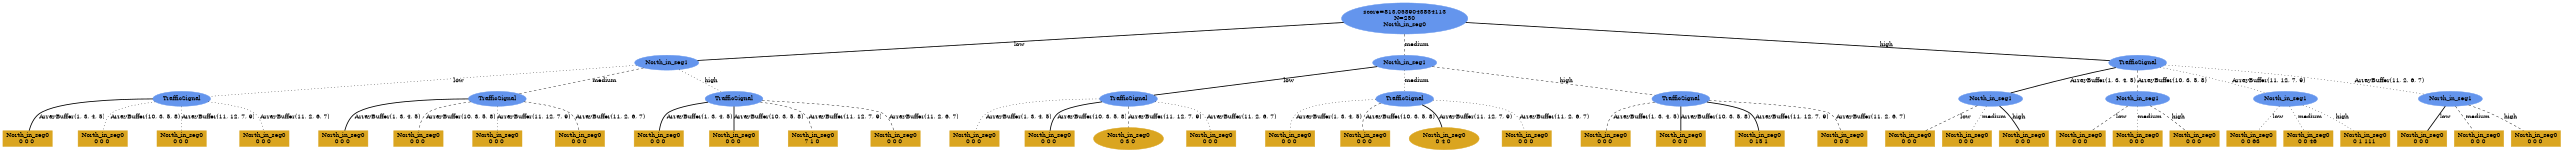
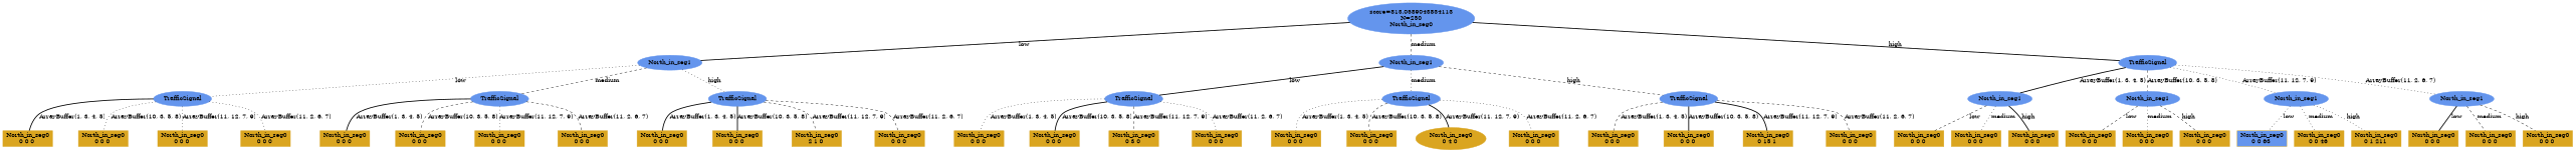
  digraph {
    node [color=goldenrod shape=box style=filled]
    edge [dir=none style=dotted]
    n1 [color=cornflowerblue label="score=813.0589043834113\nN=250\nNorth_in_seg0" shape=ellipse]
    n2 [color=cornflowerblue label=North_in_seg1 shape=ellipse]
    n3 [color=cornflowerblue label=North_in_seg1 shape=ellipse]
    n4 [color=cornflowerblue label=TrafficSignal shape=ellipse]
    n5 [color=cornflowerblue label=TrafficSignal shape=ellipse]
    n6 [color=cornflowerblue label=TrafficSignal shape=ellipse]
    n7 [color=cornflowerblue label=TrafficSignal shape=ellipse]
    n8 [color=cornflowerblue label=TrafficSignal shape=ellipse]
    n9 [color=cornflowerblue label=TrafficSignal shape=ellipse]
    n10 [color=cornflowerblue label=TrafficSignal shape=ellipse]
    n11 [color=cornflowerblue label=North_in_seg1 shape=ellipse]
    n12 [color=cornflowerblue label=North_in_seg1 shape=ellipse]
    n13 [color=cornflowerblue label=North_in_seg1 shape=ellipse]
    n14 [label="North_in_seg0\n0 0 0 "]
    n15 [color=cornflowerblue label=North_in_seg1 shape=ellipse]
    n16 [label="North_in_seg0\n0 0 0 "]
    n17 [label="North_in_seg0\n0 0 0 "]
    n18 [label="North_in_seg0\n0 0 0 "]
    n19 [label="North_in_seg0\n0 0 0 "]
    n20 [label="North_in_seg0\n0 0 0 "]
    n21 [label="North_in_seg0\n0 0 0 "]
    n22 [label="North_in_seg0\n0 0 0 "]
    n23 [label="North_in_seg0\n0 0 0 "]
    n24 [label="North_in_seg0\n0 0 0 "]
-   n25 [label="North_in_seg0\n7 1 0 "]
+   n25 [label="North_in_seg0\n2 1 0 "]
    n26 [label="North_in_seg0\n0 0 0 "]
    n27 [label="North_in_seg0\n0 0 0 "]
    n28 [label="North_in_seg0\n0 0 0 "]
    n29 [label="North_in_seg0\n0 0 0 "]
-   n30 [label="North_in_seg0\n0 3 0 " shape=ellipse]
+   n30 [label="North_in_seg0\n0 3 0 "]
    n31 [label="North_in_seg0\n0 0 0 "]
    n32 [label="North_in_seg0\n0 0 0 "]
    n33 [label="North_in_seg0\n0 0 0 "]
    n34 [label="North_in_seg0\n0 4 0 " shape=ellipse]
    n35 [label="North_in_seg0\n0 0 0 "]
    n36 [label="North_in_seg0\n0 0 0 "]
    n37 [label="North_in_seg0\n0 0 0 "]
    n38 [label="North_in_seg0\n0 15 1 "]
    n39 [label="North_in_seg0\n0 0 0 "]
    n40 [label="North_in_seg0\n0 0 0 "]
    n41 [label="North_in_seg0\n0 0 0 "]
    n42 [label="North_in_seg0\n0 0 0 "]
    n43 [label="North_in_seg0\n0 0 0 "]
    n44 [label="North_in_seg0\n0 0 0 "]
-   n45 [label="North_in_seg0\n0 0 63 "]
+   n45 [label="North_in_seg0\n0 0 63 " fillcolor=cornflowerblue]
    n46 [label="North_in_seg0\n0 0 46 "]
-   n47 [label="North_in_seg0\n0 1 111 "]
+   n47 [label="North_in_seg0\n0 1 211 "]
    n48 [label="North_in_seg0\n0 0 0 "]
    n49 [label="North_in_seg0\n0 0 0 "]
    n50 [label="North_in_seg0\n0 0 0 "]
    subgraph sub_1 {
      rank=same
      n1
    }
    subgraph sub_2 {
      rank=same
      n2
    }
    subgraph sub_3 {
      rank=same
      n3
    }
    subgraph sub_4 {
      rank=same
      n4
    }
    subgraph sub_5 {
      rank=same
      n5
    }
    subgraph sub_6 {
      rank=same
      n6
    }
    subgraph sub_7 {
      rank=same
      n7
    }
    subgraph sub_8 {
      rank=same
      n8
    }
    subgraph sub_9 {
      rank=same
      n9
    }
    subgraph sub_10 {
      rank=same
      n10
    }
    subgraph sub_11 {
      rank=same
      n11
    }
    subgraph sub_12 {
      rank=same
      n12
    }
    subgraph sub_13 {
      rank=same
      n13
    }
    subgraph sub_14 {
      rank=same
      n14
    }
    subgraph sub_15 {
      rank=same
      n15
    }
    subgraph sub_16 {
      rank=same
      n16
    }
    subgraph sub_17 {
      rank=same
      n17
    }
    subgraph sub_18 {
      rank=same
      n18
    }
    subgraph sub_19 {
      rank=same
      n19
    }
    subgraph sub_20 {
      rank=same
      n20
    }
    subgraph sub_21 {
      rank=same
      n21
    }
    subgraph sub_22 {
      rank=same
      n22
    }
    subgraph sub_23 {
      rank=same
      n23
    }
    subgraph sub_24 {
      rank=same
      n24
    }
    subgraph sub_25 {
      rank=same
      n25
    }
    subgraph sub_26 {
      rank=same
      n26
    }
    subgraph sub_27 {
      rank=same
      n27
    }
    subgraph sub_28 {
      rank=same
      n28
    }
    subgraph sub_29 {
      rank=same
      n29
    }
    subgraph sub_30 {
      rank=same
      n30
    }
    subgraph sub_31 {
      rank=same
      n31
    }
    subgraph sub_32 {
      rank=same
      n32
    }
    subgraph sub_33 {
      rank=same
      n33
    }
    subgraph sub_34 {
      rank=same
      n34
    }
    subgraph sub_35 {
      rank=same
      n35
    }
    subgraph sub_36 {
      rank=same
      n36
    }
    subgraph sub_37 {
      rank=same
      n37
    }
    subgraph sub_38 {
      rank=same
      n38
    }
    subgraph sub_39 {
      rank=same
      n39
    }
    subgraph sub_40 {
      rank=same
      n40
    }
    subgraph sub_41 {
      rank=same
      n41
    }
    subgraph sub_42 {
      rank=same
      n42
    }
    subgraph sub_43 {
      rank=same
      n43
    }
    subgraph sub_44 {
      rank=same
      n44
    }
    subgraph sub_45 {
      rank=same
      n45
    }
    subgraph sub_46 {
      rank=same
      n46
    }
    subgraph sub_47 {
      rank=same
      n47
    }
    subgraph sub_48 {
      rank=same
      n48
    }
    subgraph sub_49 {
      rank=same
      n49
    }
    subgraph sub_50 {
      rank=same
      n50
    }
    n1 -> n2 [label=low style=bold]
    n1 -> n3 [label=medium style=dashed]
    n1 -> n4 [label=high style=bold]
    n2 -> n5 [label=low]
    n2 -> n6 [label=medium style=dashed]
    n2 -> n7 [label=high]
    n3 -> n8 [label=low style=bold]
    n3 -> n9 [label=medium]
    n3 -> n10 [label=high style=dashed]
    n4 -> n11 [label="ArrayBuffer(1, 3, 4, 5)" style=bold]
    n4 -> n12 [label="ArrayBuffer(10, 3, 5, 8)" style=dashed]
    n4 -> n13 [label="ArrayBuffer(11, 12, 7, 9)"]
    n4 -> n15 [label="ArrayBuffer(11, 2, 6, 7)"]
    n5 -> n16 [label="ArrayBuffer(1, 3, 4, 5)" style=bold]
    n5 -> n17 [label="ArrayBuffer(10, 3, 5, 8)"]
    n5 -> n18 [label="ArrayBuffer(11, 12, 7, 9)"]
    n5 -> n19 [label="ArrayBuffer(11, 2, 6, 7)"]
    n6 -> n14 [label="ArrayBuffer(1, 3, 4, 5)" style=bold]
    n6 -> n20 [label="ArrayBuffer(10, 3, 5, 8)" style=dashed]
    n6 -> n21 [label="ArrayBuffer(11, 12, 7, 9)"]
    n6 -> n22 [label="ArrayBuffer(11, 2, 6, 7)" style=dashed]
    n7 -> n23 [label="ArrayBuffer(1, 3, 4, 5)" style=bold]
    n7 -> n24 [label="ArrayBuffer(10, 3, 5, 8)" style=bold]
    n7 -> n25 [label="ArrayBuffer(11, 12, 7, 9)" style=dashed]
    n7 -> n27 [label="ArrayBuffer(11, 2, 6, 7)" style=dashed]
    n8 -> n28 [label="ArrayBuffer(1, 3, 4, 5)"]
    n8 -> n29 [label="ArrayBuffer(10, 3, 5, 8)" style=bold]
    n8 -> n30 [label="ArrayBuffer(11, 12, 7, 9)" style=dashed]
    n8 -> n31 [label="ArrayBuffer(11, 2, 6, 7)"]
    n9 -> n32 [label="ArrayBuffer(1, 3, 4, 5)"]
    n9 -> n33 [label="ArrayBuffer(10, 3, 5, 8)" style=dashed]
    n9 -> n34 [label="ArrayBuffer(11, 12, 7, 9)" style=bold]
    n9 -> n35 [label="ArrayBuffer(11, 2, 6, 7)"]
    n10 -> n36 [label="ArrayBuffer(1, 3, 4, 5)" style=dashed]
    n10 -> n37 [label="ArrayBuffer(10, 3, 5, 8)" style=bold]
    n10 -> n38 [label="ArrayBuffer(11, 12, 7, 9)" style=bold]
    n10 -> n39 [label="ArrayBuffer(11, 2, 6, 7)" style=dashed]
    n11 -> n26 [label=low style=dashed]
    n11 -> n40 [label=medium]
    n11 -> n41 [label=high style=bold]
    n12 -> n42 [label=low style=dashed]
    n12 -> n43 [label=medium]
    n12 -> n44 [label=high style=dashed]
    n13 -> n45 [label=low]
    n13 -> n46 [label=medium]
    n13 -> n47 [label=high]
    n15 -> n48 [label=low style=bold]
    n15 -> n49 [label=medium style=dashed]
    n15 -> n50 [label=high style=dashed]
  }
